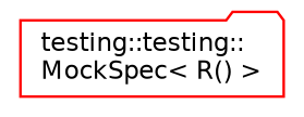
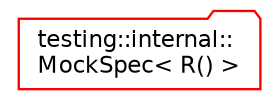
  digraph {
    rankdir=TB
-   n1 [color=red fillcolor=white fontname=Helvetica fontsize=10 height=0.2 label="testing::testing::\lMockSpec\< R() \>" shape=folder style=filled width=0.4]
+   n1 [color=red fillcolor=white fontname=Helvetica fontsize=10 height=0.2 label="testing::internal::\lMockSpec\< R() \>" shape=folder style=filled width=0.4]
  }
